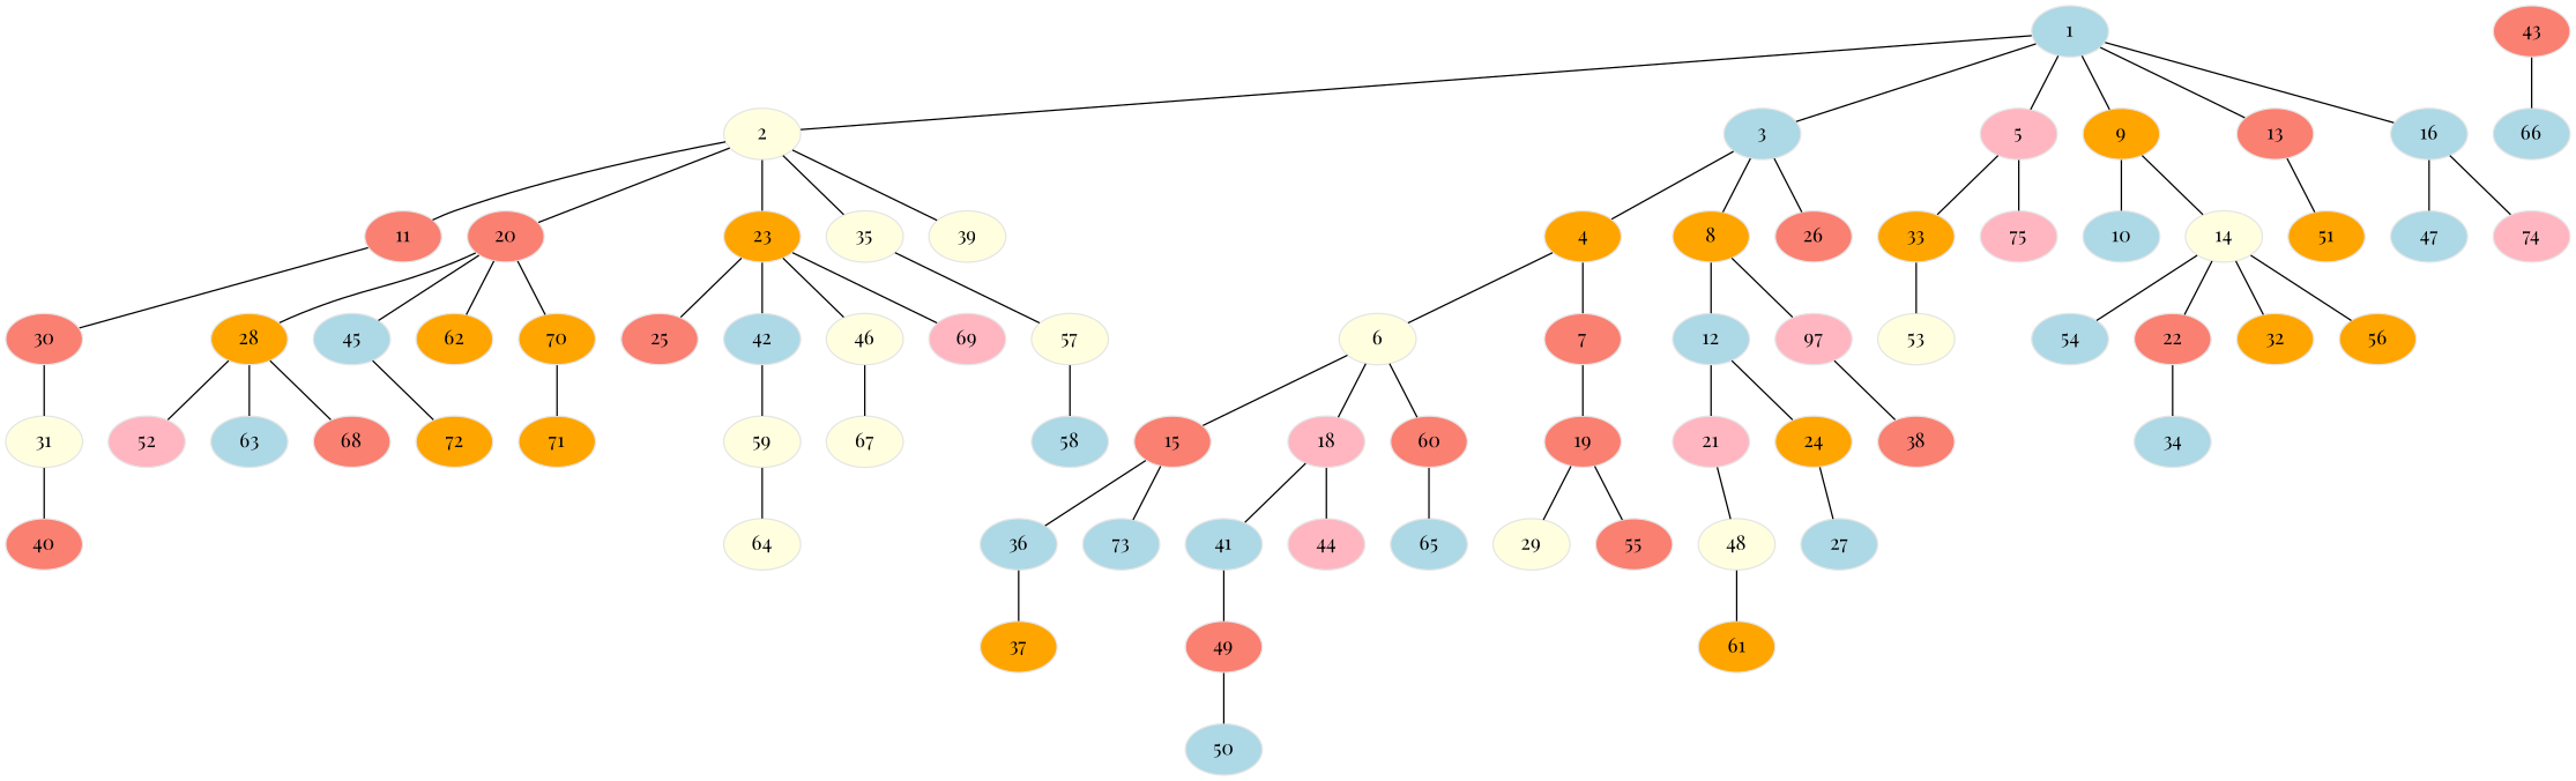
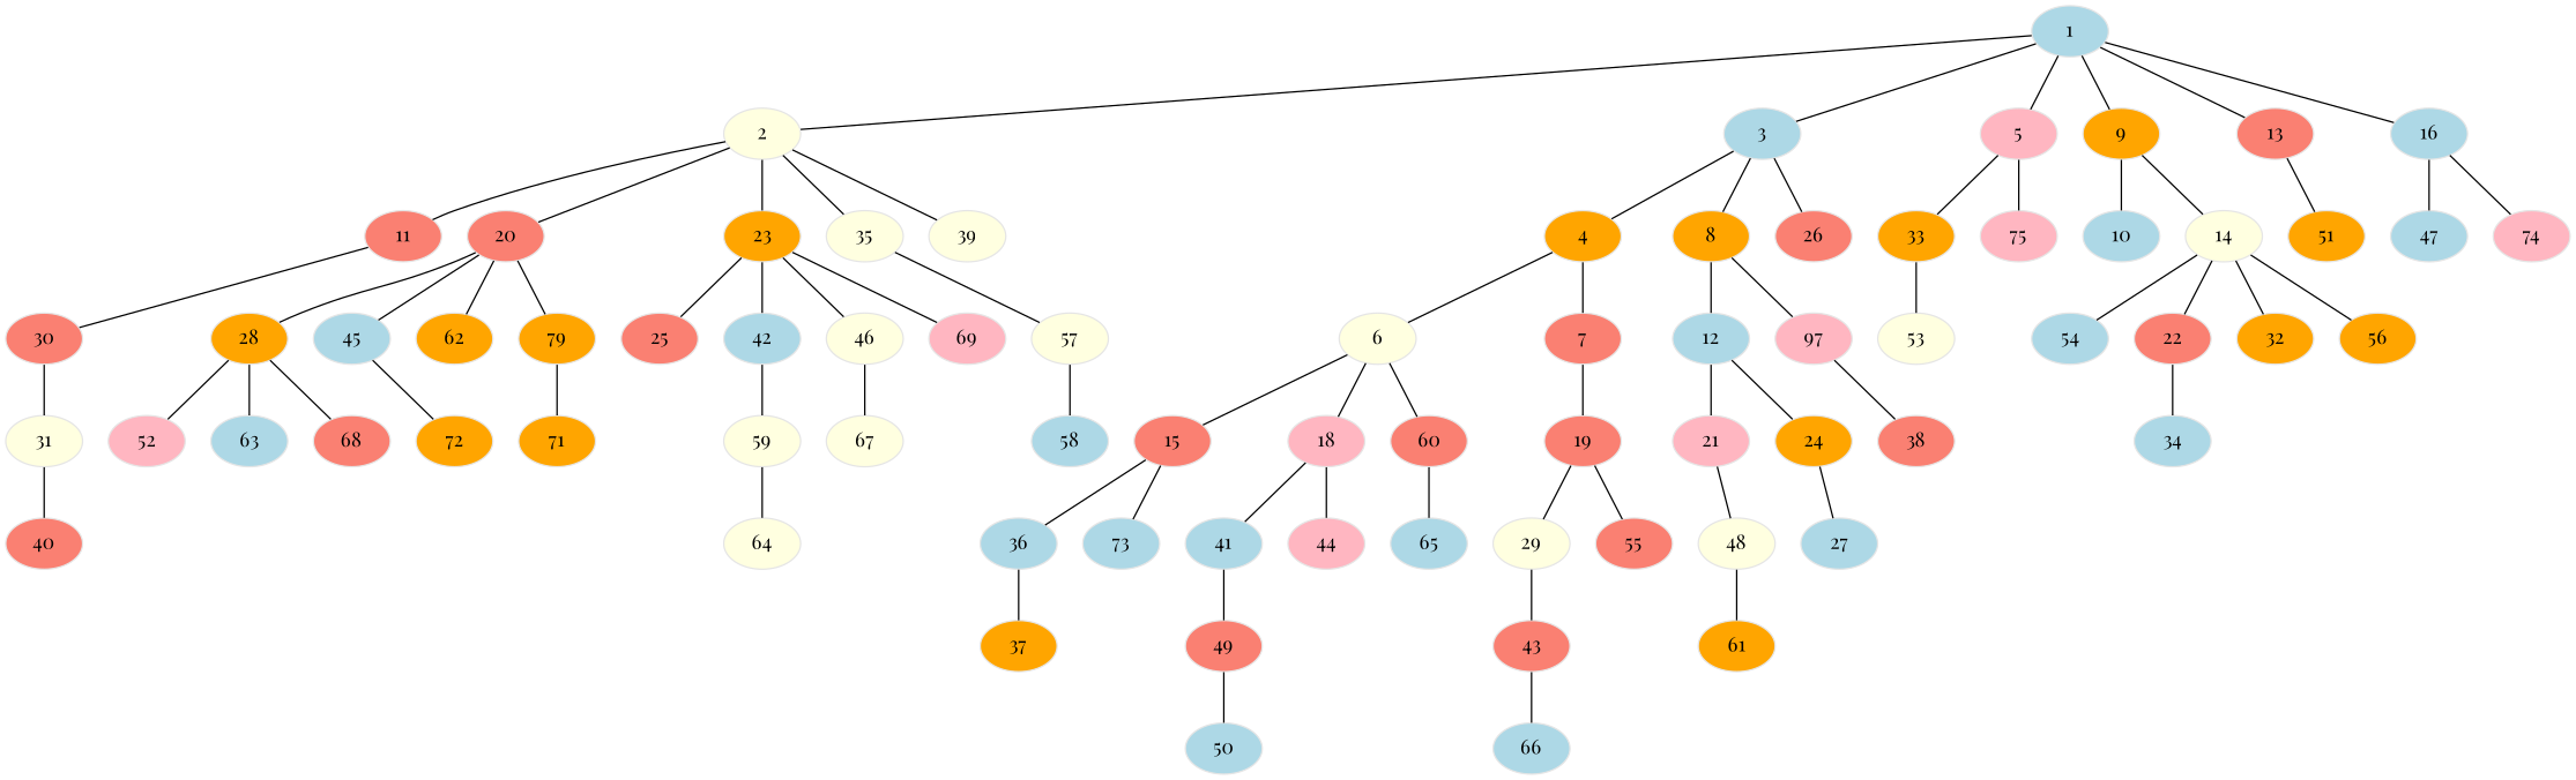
  graph {
    fontname="Playfair Display"
    node [color=gray90 fillcolor=lightblue fontname="Playfair Display" style=filled]
    edge [fontname="Playfair Display" weight=1.0]
    2 [fillcolor=lightyellow]
    1
    3
    5 [fillcolor=lightpink]
    9 [fillcolor=orange]
    13 [fillcolor=salmon]
    16
    11 [fillcolor=salmon]
    20 [fillcolor=salmon]
    23 [fillcolor=orange]
    35 [fillcolor=lightyellow]
    39 [fillcolor=lightyellow]
    4 [fillcolor=orange]
    8 [fillcolor=orange]
    26 [fillcolor=salmon]
    33 [fillcolor=orange]
    75 [fillcolor=lightpink]
    10
    14 [fillcolor=lightyellow]
    51 [fillcolor=orange]
    47
    74 [fillcolor=lightpink]
    30 [fillcolor=salmon]
    28 [fillcolor=orange]
    45
    62 [fillcolor=orange]
-   70 [fillcolor=orange]
+   70 [fillcolor=orange label=79]
    25 [fillcolor=salmon]
    42
    46 [fillcolor=lightyellow]
    69 [fillcolor=lightpink]
    57 [fillcolor=lightyellow]
    6 [fillcolor=lightyellow]
    7 [fillcolor=salmon]
    12
    n36 [fillcolor=lightpink label=97]
    15 [fillcolor=salmon]
    18 [fillcolor=lightpink]
    60 [fillcolor=salmon]
    19 [fillcolor=salmon]
    53 [fillcolor=lightyellow]
    36
    73
    41
    44 [fillcolor=lightpink]
    65
    29 [fillcolor=lightyellow]
    55 [fillcolor=salmon]
    21 [fillcolor=lightpink]
    24 [fillcolor=orange]
    38 [fillcolor=salmon]
    54
    22 [fillcolor=salmon]
    32 [fillcolor=orange]
    56 [fillcolor=orange]
    31 [fillcolor=lightyellow]
    48 [fillcolor=lightyellow]
    27
    34
    37 [fillcolor=orange]
    49 [fillcolor=salmon]
    43 [fillcolor=salmon]
    52 [fillcolor=lightpink]
    63
    68 [fillcolor=salmon]
    72 [fillcolor=orange]
    71 [fillcolor=orange]
    61 [fillcolor=orange]
    59 [fillcolor=lightyellow]
    67 [fillcolor=lightyellow]
    66
    40 [fillcolor=salmon]
    58
    50
    64 [fillcolor=lightyellow]
    2 -- 11 [weight=2.0]
    2 -- 20
    2 -- 23
    2 -- 35
    2 -- 39
    1 -- 2
    1 -- 3
    1 -- 5
    1 -- 9
    1 -- 13
    1 -- 16
    3 -- 4
    3 -- 8
    3 -- 26
    5 -- 33
    5 -- 75
    9 -- 10
    9 -- 14
    13 -- 51
    16 -- 47
    16 -- 74
    11 -- 30
    20 -- 28
    20 -- 45
    20 -- 62
    20 -- 70
    23 -- 25
    23 -- 42
    23 -- 46
    23 -- 69
    35 -- 57
    4 -- 6
    4 -- 7
    8 -- 12 [weight=3.0]
    8 -- n36
    33 -- 53
    14 -- 54
    14 -- 22
    14 -- 32
    14 -- 56
    30 -- 31 [weight=2.0]
    28 -- 52
    28 -- 63
    28 -- 68
    45 -- 72
    70 -- 71
    42 -- 59 [weight=2.0]
    46 -- 67
    57 -- 58 [weight=2.0]
    6 -- 15
    6 -- 18
    6 -- 60
    7 -- 19
    12 -- 21
    12 -- 24
    n36 -- 38
    15 -- 36
    15 -- 73
    18 -- 41
    18 -- 44
    60 -- 65
    19 -- 29
    19 -- 55
    36 -- 37 [weight=2.0]
    41 -- 49
+   29 -- 43
    21 -- 48
    24 -- 27
    22 -- 34
    31 -- 40
    48 -- 61
    49 -- 50
    43 -- 66
    59 -- 64
  }
